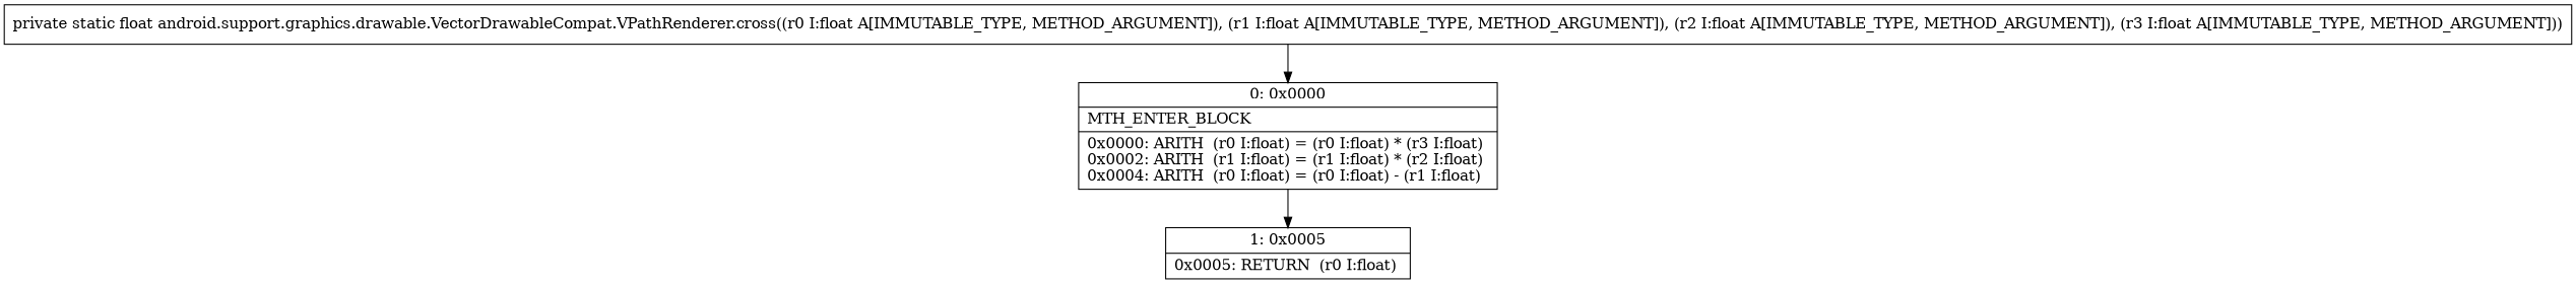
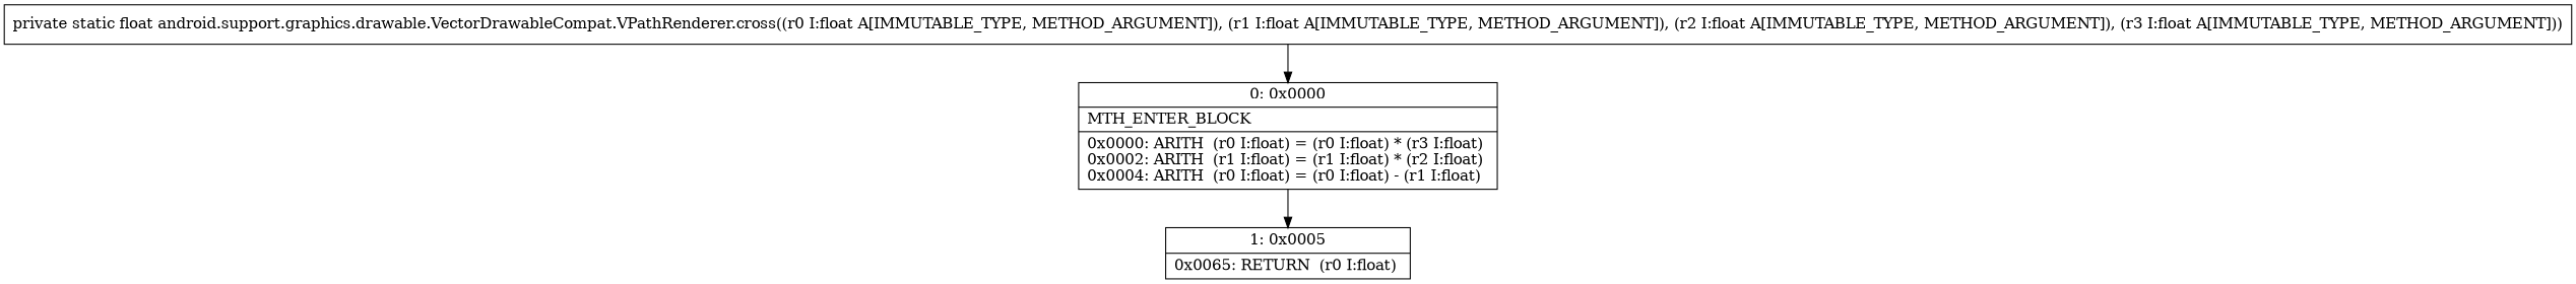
  digraph {
    node [shape=record]
    n1 [label="{0\:\ 0x0000|MTH_ENTER_BLOCK\l|0x0000: ARITH  (r0 I:float) = (r0 I:float) * (r3 I:float) \l0x0002: ARITH  (r1 I:float) = (r1 I:float) * (r2 I:float) \l0x0004: ARITH  (r0 I:float) = (r0 I:float) \- (r1 I:float) \l}"]
-   n2 [label="{1\:\ 0x0005|0x0005: RETURN  (r0 I:float) \l}"]
+   n2 [label="{1\:\ 0x0005|0x0065: RETURN  (r0 I:float) \l}"]
    n3 [label="{private static float android.support.graphics.drawable.VectorDrawableCompat.VPathRenderer.cross((r0 I:float A[IMMUTABLE_TYPE, METHOD_ARGUMENT]), (r1 I:float A[IMMUTABLE_TYPE, METHOD_ARGUMENT]), (r2 I:float A[IMMUTABLE_TYPE, METHOD_ARGUMENT]), (r3 I:float A[IMMUTABLE_TYPE, METHOD_ARGUMENT])) }"]
    n1 -> n2
    n3 -> n1
  }
